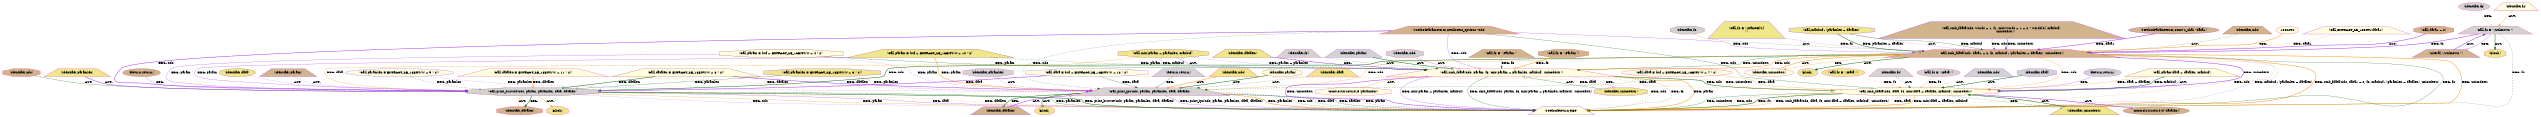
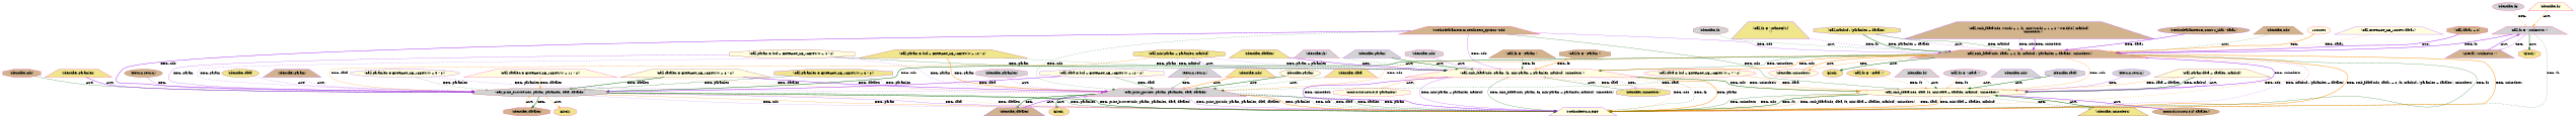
  digraph {
    node [color=deeppink fillcolor=khaki shape=trapezium style=filled]
    edge [arrowhead=normal color=darkgreen style=bold]
    n1 [fillcolor=lightgrey label="(Call,f2 = \"|Unknown \")"]
    n2 [fillcolor=tan label="(Call,smb_fdata(ndo, data1 + 2, f2, maxbuf - (paramlen + datalen), unicodestr))"]
    n3 [color=purple fillcolor=tan label="(Literal,\"|Unknown \")"]
    n4 [color=purple fillcolor=lightyellow label="(MethodReturn,RET)"]
    n5 [label="(Block,)" shape=octagon]
    n6 [color=brown fillcolor=lightgrey label="(Call,print_browse(ndo, param, paramlen, data, datalen))" shape=octagon]
    n7 [fillcolor=lightgrey label="(Call,print_ipc(ndo, param, paramlen, data, datalen))"]
    n8 [fillcolor=lightyellow label="(Call,smb_fdata(ndo, param, f3, min(param + paramlen, maxbuf), unicodestr))"]
    n9 [color=brown fillcolor=lightyellow label="(Call,smb_fdata(ndo, data, f4, min(data + datalen, maxbuf), unicodestr))" shape=octagon]
    n10 [fillcolor=lightyellow label="(Identifier,unicodestr)" shape=ellipse]
    n11 [color=purple label="(Block,)" shape=ellipse]
    n12 [fillcolor=tan label="(Identifier,datalen)" shape=octagon]
    n13 [label="(Block,)" shape=octagon]
    n14 [label="(Block,)" shape=ellipse]
    n15 [color=purple fillcolor=tan label="(Identifier,datalen)"]
    n16 [color=purple label="(Identifier,unicodestr)" shape=octagon]
    n17 [fillcolor=lightyellow label="(ControlStructure,if (paramlen))" shape=octagon]
    n18 [color=brown label="(Identifier,unicodestr)"]
    n19 [color=brown fillcolor=tan label="(ControlStructure,if (datalen))" shape=ellipse]
    n20 [color=purple label="(Call,paramlen = EXTRACT_LE_16BITS(w + 3 * 2))" shape=octagon]
    n21 [label="(Call,f4 = \"|Data \")" shape=ellipse]
    n22 [label="(Identifier,ndo)"]
    n23 [fillcolor=lightyellow label="(Call,data = buf + EXTRACT_LE_16BITS(w + 7 * 2))" shape=ellipse]
    n24 [color=brown label="(Identifier,datalen)"]
    n25 [color=brown label="(Identifier,data)" shape=ellipse]
    n26 [color=purple fillcolor=lightyellow label="(Call,EXTRACT_LE_16BITS(data1))"]
    n27 [color=purple fillcolor=lightgrey label="(Return,return;)"]
    n28 [fillcolor=tan label="(Call,data1 + 2)" shape=octagon]
    n29 [color=purple fillcolor=tan label="(Call,smb_fdata(ndo, words + 1, f1, min(words + 1 + 2 * words[0], maxbuf),\n        unicodestr))"]
    n30 [color=purple fillcolor=tan label="(Identifier,param)"]
    n31 [color=brown fillcolor=tan label="(Return,return;)" shape=ellipse]
    n32 [color=brown fillcolor=lightgrey label="(Identifier,f2)" shape=octagon]
    n33 [fillcolor=lightyellow label="(Call,datalen = EXTRACT_LE_16BITS(w + 11 * 2))"]
    n34 [fillcolor=lightgrey label="(Identifier,f3)"]
    n35 [color=purple fillcolor=lightgrey label="(Identifier,param)"]
    n36 [color=brown label="(Call,min(param + paramlen, maxbuf))" shape=octagon]
    n37 [color=purple label="(Call,f2 = \"|Name=[S]\n\")"]
    n38 [color=brown fillcolor=lightyellow label="(Identifier,param)" shape=ellipse]
    n39 [color=brown label="(Call,param = buf + EXTRACT_LE_16BITS(w + 10 * 2))"]
    n40 [color=brown fillcolor=lightyellow label="(Call,datalen = EXTRACT_LE_16BITS(w + 6 * 2))"]
    n41 [fillcolor=tan label="(Identifier,ndo)" shape=octagon]
    n42 [fillcolor=lightgrey label="(Identifier,f4)"]
    n43 [fillcolor=lightgrey label="(Call,f4 = \"|Data \")" shape=ellipse]
    n44 [color=purple fillcolor=lightgrey label="(Identifier,ndo)"]
    n45 [color=purple label="(Call,maxbuf - (paramlen + datalen))" shape=octagon]
    n46 [color=purple fillcolor=tan label="(MethodParameterIn,const u_char *data1)" shape=ellipse]
    n47 [fillcolor=lightgrey label="(Identifier,ndo)" shape=octagon]
    n48 [fillcolor=lightgrey label="(Identifier,paramlen)" shape=octagon]
    n49 [color=purple fillcolor=lightgrey label="(Identifier,data)" shape=octagon]
    n50 [color=purple fillcolor=lightyellow label="(Call,data = buf + EXTRACT_LE_16BITS(w + 12 * 2))" shape=octagon]
    n51 [fillcolor=lightgrey label="(Identifier,f3)" shape=ellipse]
    n52 [color=brown fillcolor=tan label="(Identifier,ndo)"]
    n53 [label="(Identifier,paramlen)"]
    n54 [label="(Identifier,data)"]
    n55 [color=brown fillcolor=tan label="(Call,f3 = \"|Param \")"]
    n56 [color=purple fillcolor=lightgrey label="(Return,return;)" shape=ellipse]
    n57 [fillcolor=tan label="(MethodParameterIn,netdissect_options *ndo)"]
    n58 [color=brown fillcolor=tan label="(Call,f3 = \"|Param \")" shape=octagon]
    n59 [color=brown fillcolor=lightyellow label="(Call,param = buf + EXTRACT_LE_16BITS(w + 4 * 2))" shape=octagon]
    n60 [color=brown fillcolor=lightyellow label="(Call,param(data + datalen, maxbuf))"]
    n61 [color=purple fillcolor=lightyellow label="(Call,paramlen = EXTRACT_LE_16BITS(w + 9 * 2))" shape=ellipse]
    n62 [fillcolor=lightyellow label="(Identifier,f2)"]
    1000290 [fillcolor=lightyellow shape=ellipse]
    n1 -> n2 [arrowhead=odot color=purple label="DDG: f2"]
    n1 -> n3 [arrowhead=odot color=purple label="CFG: " style=solid]
    n1 -> n4 [label="DDG: f2" style=dashed]
    n1 -> n5 [label="AST: "]
    n2 -> n4 [arrowhead=odot color=darkorange label="DDG: unicodestr"]
    n2 -> n4 [color=darkorange label="DDG: ndo" style=dashed]
    n2 -> n4 [color=purple label="DDG: maxbuf - (paramlen + datalen)" style=dashed]
    n2 -> n4 [arrowhead=odot color=darkorange label="DDG: smb_fdata(ndo, data1 + 2, f2, maxbuf - (paramlen + datalen), unicodestr)"]
    n2 -> n4 [label="DDG: f2" style=solid]
    n2 -> n6 [label="DDG: ndo"]
    n2 -> n7 [color=darkorange label="DDG: ndo" style=solid]
    n2 -> n8 [arrowhead=odot color=darkorange label="DDG: ndo"]
    n2 -> n8 [label="DDG: unicodestr" style=solid]
    n2 -> n9 [arrowhead=odot color=darkorange label="DDG: ndo" style=solid]
    n2 -> n9 [arrowhead=odot color=purple label="DDG: unicodestr"]
    n2 -> n10 [color=darkorange label="CFG: " style=solid]
    n2 -> n11 [label="AST: "]
    n3 -> n1 [color=purple label="AST: "]
    n6 -> n4 [color=purple label="DDG: ndo" style=dashed]
    n6 -> n4 [color=darkorange label="DDG: param" style=solid]
    n6 -> n4 [color=purple label="DDG: data" style=solid]
    n6 -> n4 [color=darkorange label="DDG: datalen" style=dashed]
    n6 -> n4 [label="DDG: paramlen" style=solid]
    n6 -> n4 [label="DDG: print_browse(ndo, param, paramlen, data, datalen)"]
    n6 -> n12 [label="CFG: "]
    n6 -> n13 [color=darkorange label="AST: " style=solid]
    n7 -> n4 [color=purple label="DDG: print_ipc(ndo, param, paramlen, data, datalen)" style=solid]
    n7 -> n4 [arrowhead=odot color=darkorange label="DDG: paramlen"]
    n7 -> n4 [label="DDG: ndo" style=dashed]
    n7 -> n4 [label="DDG: data" style=dashed]
    n7 -> n4 [arrowhead=odot label="DDG: datalen" style=solid]
    n7 -> n4 [color=purple label="DDG: param" style=dashed]
    n7 -> n14 [arrowhead=odot label="AST: "]
    n7 -> n15 [arrowhead=odot label="CFG: "]
    n8 -> n4 [arrowhead=odot color=darkorange label="DDG: param"]
    n8 -> n4 [color=purple label="DDG: unicodestr"]
    n8 -> n4 [color=purple label="DDG: min(param + paramlen, maxbuf)" style=solid]
    n8 -> n4 [arrowhead=odot label="DDG: smb_fdata(ndo, param, f3, min(param + paramlen, maxbuf), unicodestr)" style=solid]
    n8 -> n4 [arrowhead=odot color=darkorange label="DDG: ndo" style=dashed]
    n8 -> n4 [arrowhead=odot label="DDG: f3" style=dashed]
    n8 -> n9 [label="DDG: ndo"]
    n8 -> n9 [color=darkorange label="DDG: unicodestr" style=dashed]
    n8 -> n16 [arrowhead=odot color=purple label="CFG: " style=dashed]
    n8 -> n17 [arrowhead=odot color=darkorange label="AST: " style=solid]
    n9 -> n4 [label="DDG: f4"]
    n9 -> n4 [color=darkorange label="DDG: smb_fdata(ndo, data, f4, min(data + datalen, maxbuf), unicodestr)" style=solid]
    n9 -> n4 [color=darkorange label="DDG: data" style=dashed]
    n9 -> n4 [color=darkorange label="DDG: min(data + datalen, maxbuf)"]
    n9 -> n4 [label="DDG: unicodestr" style=solid]
    n9 -> n4 [arrowhead=odot color=darkorange label="DDG: ndo" style=dashed]
    n9 -> n18 [arrowhead=odot label="CFG: " style=dashed]
    n9 -> n19 [arrowhead=odot color=purple label="AST: "]
    n10 -> n2 [arrowhead=odot color=darkorange label="AST: "]
    n12 -> n6 [arrowhead=odot color=darkorange label="AST: " style=solid]
    n15 -> n7 [arrowhead=odot color=purple label="AST: "]
    n16 -> n8 [arrowhead=odot label="AST: " style=solid]
    n18 -> n9 [label="AST: "]
    n20 -> n6 [arrowhead=odot label="DDG: paramlen" style=solid]
    n20 -> n7 [arrowhead=odot color=purple label="DDG: paramlen" style=dashed]
    n21 -> n9 [color=darkorange label="DDG: f4" style=dashed]
    n22 -> n7 [arrowhead=odot color=darkorange label="AST: "]
    n23 -> n7 [label="DDG: data" style=dashed]
    n23 -> n9 [arrowhead=odot color=darkorange label="DDG: data" style=solid]
    n24 -> n8 [color=purple label="CFG: "]
    n25 -> n6 [arrowhead=odot color=purple label="AST: " style=dashed]
    n26 -> n2 [color=darkorange label="DDG: data1" style=dashed]
    n27 -> n7 [arrowhead=odot label="CFG: " style=solid]
    n28 -> n2 [color=purple label="AST: "]
    n29 -> n2 [color=purple label="DDG: ndo" style=dashed]
    n29 -> n2 [color=purple label="DDG: unicodestr"]
    n30 -> n6 [color=purple label="AST: " style=dashed]
    n31 -> n6 [color=purple label="CFG: " style=solid]
    n32 -> n2 [label="AST: " style=dashed]
    n33 -> n6 [arrowhead=odot color=darkorange label="DDG: datalen"]
    n33 -> n7 [arrowhead=odot color=darkorange label="DDG: datalen" style=dashed]
    n34 -> n8 [label="AST: " style=dashed]
    n35 -> n8 [arrowhead=odot label="AST: "]
    n36 -> n6 [arrowhead=odot color=darkorange label="DDG: data" style=solid]
    n36 -> n8 [color=purple label="AST: " style=solid]
    n36 -> n8 [arrowhead=odot color=purple label="DDG: param + paramlen" style=dashed]
    n36 -> n8 [label="DDG: maxbuf" style=dashed]
    n37 -> n2 [color=purple label="DDG: f2" style=dashed]
    n38 -> n7 [arrowhead=odot label="AST: "]
-   n39 -> n6 [arrowhead=odot color=purple label="DDG: param" style=solid]
+   n39 -> n6 [arrowhead=odot color=purple label="DDG: param" style=dashed]
    n39 -> n7 [arrowhead=odot color=darkorange label="DDG: param"]
    n39 -> n8 [arrowhead=odot label="DDG: param" style=dashed]
    n40 -> n6 [arrowhead=odot label="DDG: datalen"]
    n40 -> n7 [arrowhead=odot color=purple label="DDG: datalen"]
    n41 -> n6 [arrowhead=odot label="AST: " style=solid]
    n42 -> n9 [label="AST: " style=dashed]
    n43 -> n9 [arrowhead=odot color=darkorange label="DDG: f4" style=solid]
    n44 -> n9 [arrowhead=odot color=darkorange label="AST: " style=dashed]
    n45 -> n2 [arrowhead=odot color=purple label="AST: " style=dashed]
    n45 -> n2 [label="DDG: maxbuf" style=solid]
    n45 -> n2 [arrowhead=odot label="DDG: paramlen + datalen"]
    n46 -> n2 [color=purple label="DDG: data1"]
    n47 -> n8 [arrowhead=odot color=purple label="AST: " style=solid]
    n48 -> n7 [arrowhead=odot color=purple label="AST: " style=dashed]
    n49 -> n9 [label="AST: "]
    n50 -> n6 [color=purple label="DDG: data"]
    n50 -> n7 [label="DDG: data" style=solid]
    n50 -> n9 [arrowhead=odot color=darkorange label="DDG: data" style=dashed]
    n51 -> n1 [arrowhead=odot color=darkorange label="CFG: " style=dashed]
    n52 -> n2 [arrowhead=odot label="AST: " style=dashed]
    n53 -> n6 [arrowhead=odot color=purple label="AST: "]
    n54 -> n7 [label="AST: " style=dashed]
    n55 -> n8 [label="DDG: f3" style=solid]
    n56 -> n9 [color=purple label="CFG: " style=solid]
    n57 -> n2 [color=purple label="DDG: ndo" style=solid]
    n57 -> n6 [color=purple label="DDG: ndo"]
    n57 -> n7 [label="DDG: ndo" style=dashed]
    n57 -> n8 [arrowhead=odot color=purple label="DDG: ndo" style=solid]
    n57 -> n9 [arrowhead=odot label="DDG: ndo" style=solid]
    n58 -> n8 [arrowhead=odot color=darkorange label="DDG: f3"]
    n59 -> n6 [arrowhead=odot color=purple label="DDG: param" style=solid]
    n59 -> n7 [color=purple label="DDG: param" style=dashed]
    n59 -> n8 [label="DDG: param" style=solid]
    n60 -> n9 [color=purple label="AST: " style=solid]
    n60 -> n9 [color=darkorange label="DDG: data + datalen" style=solid]
    n60 -> n9 [arrowhead=odot label="DDG: maxbuf"]
    n61 -> n6 [arrowhead=odot label="DDG: paramlen" style=dashed]
    n61 -> n7 [color=purple label="DDG: paramlen" style=dashed]
    n62 -> n1 [color=darkorange label="AST: " style=solid]
    1000290 -> n2 [arrowhead=odot color=darkorange label="CFG: "]
  }
